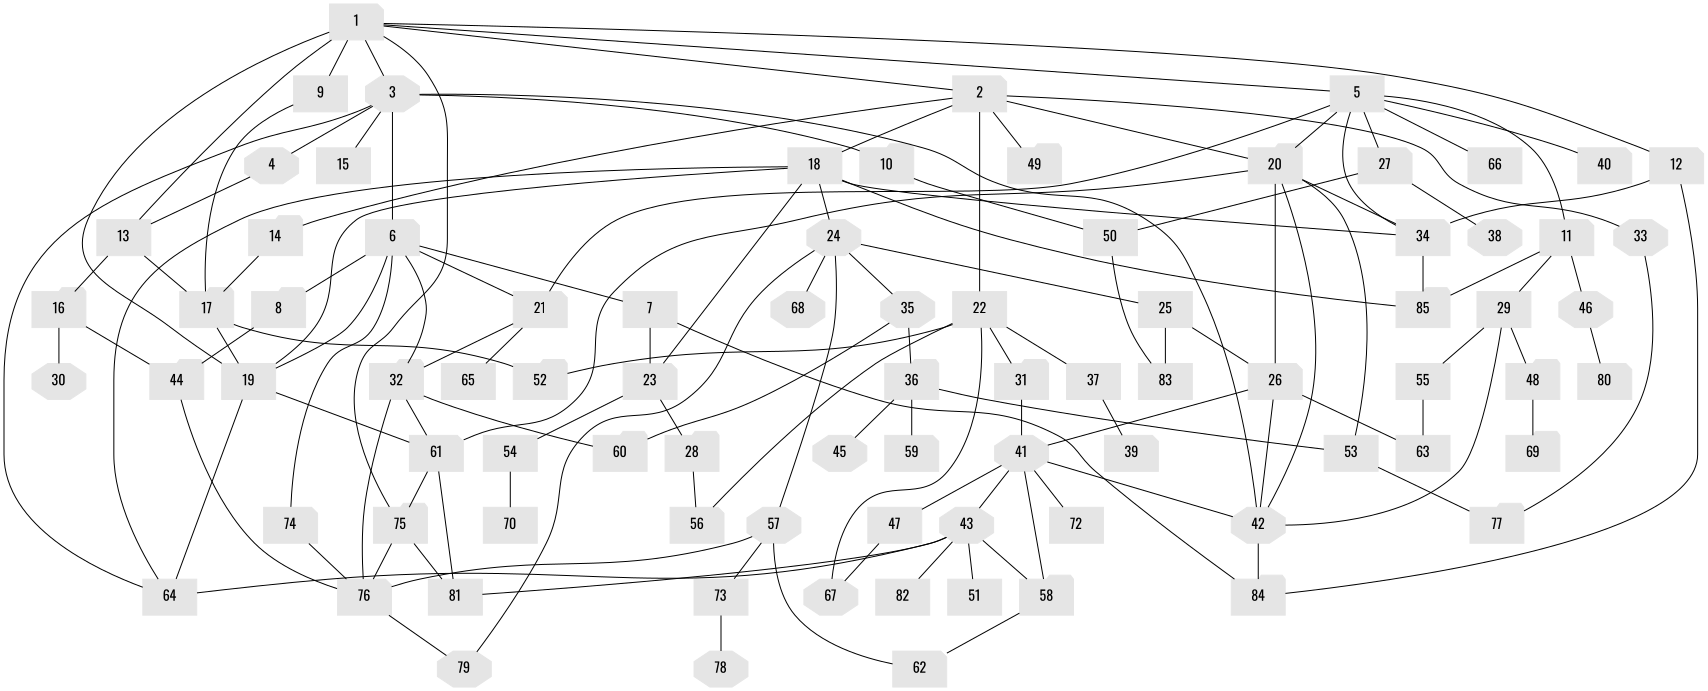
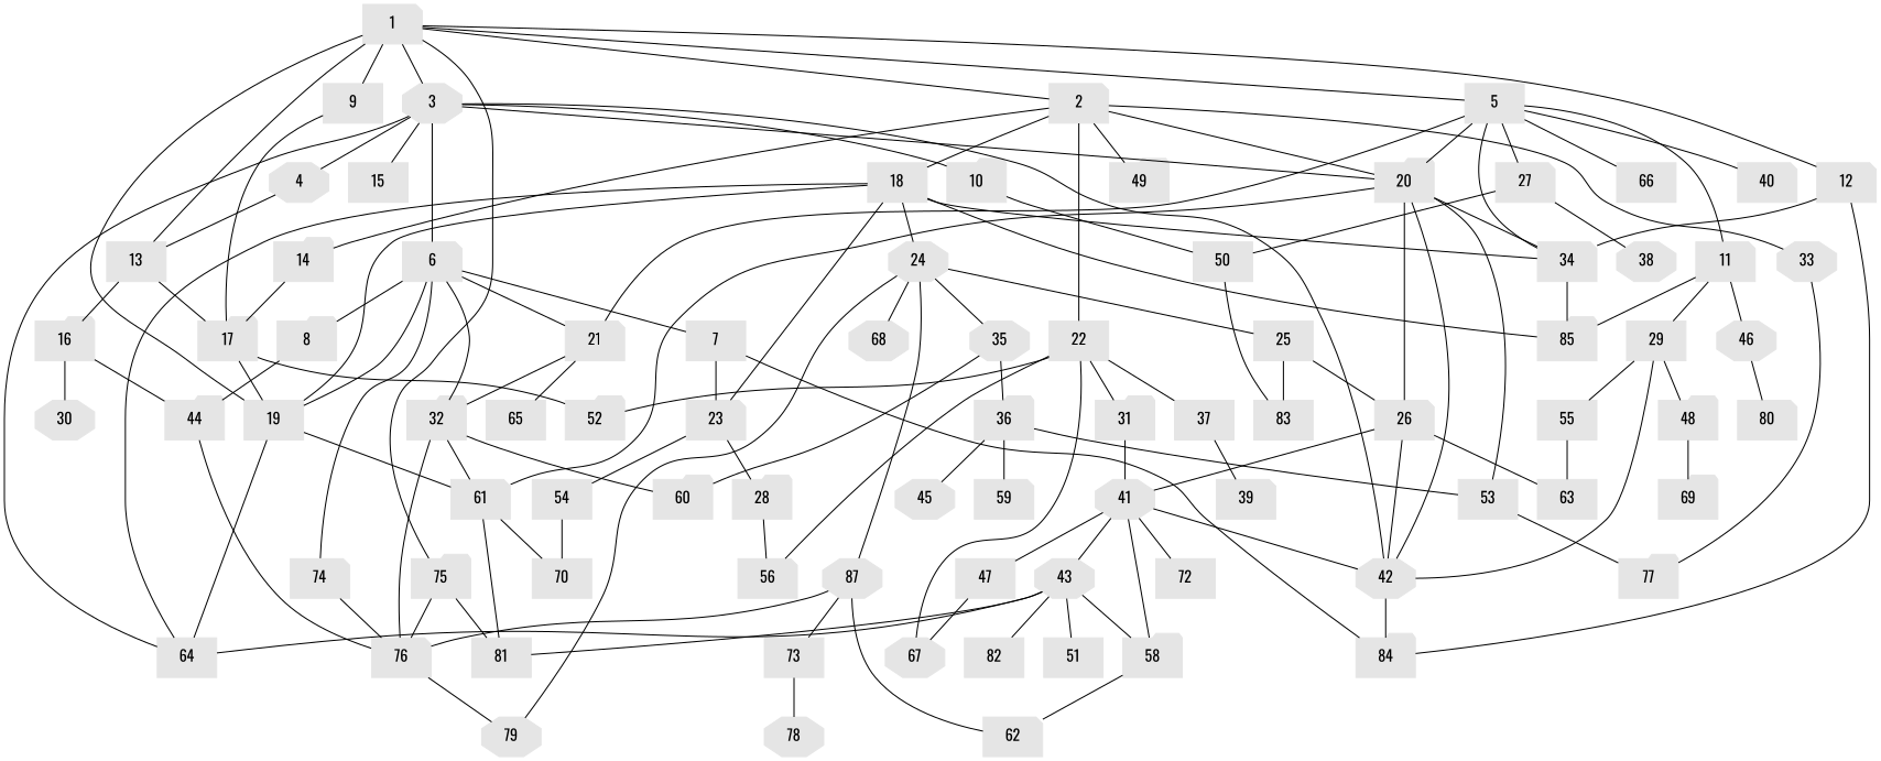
  graph {
    fontname=Oswald
    node [color=gray90 fontname=Oswald shape=box style=filled]
    edge [fontname=Oswald weight=1.0]
    1 [shape=note]
    2 [shape=note]
    3 [shape=octagon]
    5
    9
    12 [shape=note]
    13
    19
    75 [shape=folder]
    14 [shape=folder]
    18
    20 [shape=folder]
    22
    33 [shape=octagon]
    49 [shape=folder]
    4 [shape=octagon]
    6 [shape=note]
    10 [shape=folder]
    15
    42 [shape=octagon]
    64
    11 [shape=note]
    21 [shape=note]
    27 [shape=note]
    34 [shape=note]
    40 [shape=note]
    66
    17 [shape=folder]
    84 [shape=folder]
    16 [shape=folder]
    61 [shape=note]
    68 [shape=octagon]
    76 [shape=note]
    81
    23 [shape=note]
    85 [shape=folder]
    24 [shape=octagon]
    26 [shape=note]
    53
    52 [shape=folder]
    31 [shape=folder]
    37
    56 [shape=note]
    67 [shape=octagon]
    77 [shape=folder]
    7
    8 [shape=folder]
    32 [shape=folder]
    74 [shape=note]
    50
    29
    46 [shape=octagon]
    65
    38 [shape=octagon]
    44 [shape=folder]
    60 [shape=folder]
    28 [shape=folder]
    54
    83
    48 [shape=folder]
    55
    80 [shape=note]
    30 [shape=octagon]
    25
    35 [shape=octagon]
-   57 [shape=octagon]
+   57 [shape=octagon label=87]
    79 [shape=octagon]
    41 [shape=octagon]
    63
    39 [shape=note]
    70
    36 [shape=folder]
    62 [shape=note]
    73
    43 [shape=octagon]
    47
    58 [shape=folder]
    72
    69 [shape=folder]
    45 [shape=octagon]
    59 [shape=note]
    51
    82
    78 [shape=octagon]
    1 -- 2
    1 -- 3
    1 -- 5
    1 -- 9 [weight=3.0]
    1 -- 12
    1 -- 13
    1 -- 19
    1 -- 75
    2 -- 14
    2 -- 18
    2 -- 20
    2 -- 22
    2 -- 33
    2 -- 49
+   3 -- 20
    3 -- 4
    3 -- 6
    3 -- 10
    3 -- 15
    3 -- 42
    3 -- 64
    5 -- 20
    5 -- 11
    5 -- 21
    5 -- 27
    5 -- 34
    5 -- 40
    5 -- 66
    9 -- 17
    12 -- 34
    12 -- 84
    13 -- 17
    13 -- 16
    19 -- 64
    19 -- 61
    75 -- 76
    75 -- 81
    14 -- 17
    18 -- 19
    18 -- 64
    18 -- 34
    18 -- 23
    18 -- 85
    18 -- 24
    20 -- 42
    20 -- 34 [weight=2.0]
    20 -- 61
    20 -- 26
    20 -- 53
    22 -- 52
    22 -- 31
    22 -- 37
    22 -- 56
    22 -- 67
    33 -- 77
    4 -- 13
    6 -- 19
    6 -- 21
    6 -- 7
    6 -- 8 [weight=2.0]
    6 -- 32
    6 -- 74
    10 -- 50
    42 -- 84
    11 -- 85
    11 -- 29
    11 -- 46
    21 -- 32
    21 -- 65
    27 -- 50
    27 -- 38
    34 -- 85
    17 -- 19
    17 -- 52
    16 -- 44
    16 -- 30
-   61 -- 75
+   61 -- 70
    61 -- 81
    76 -- 79
    23 -- 28
    23 -- 54
    24 -- 68
    24 -- 25
    24 -- 35
    24 -- 57
    24 -- 79
    26 -- 42
    26 -- 41
    26 -- 63
    53 -- 77
    31 -- 41
    37 -- 39
    7 -- 84
    7 -- 23
    8 -- 44
    32 -- 61
    32 -- 76
    32 -- 60
    74 -- 76
    50 -- 83
    29 -- 42
    29 -- 48
    29 -- 55
    46 -- 80
    44 -- 76
    28 -- 56
    54 -- 70
    48 -- 69
    55 -- 63
    25 -- 26
    25 -- 83
    35 -- 60
    35 -- 36
    57 -- 76
    57 -- 62
    57 -- 73
    41 -- 42
    41 -- 43
    41 -- 47
    41 -- 58
    41 -- 72
    36 -- 53
    36 -- 45
    36 -- 59
    73 -- 78
    43 -- 64
    43 -- 81
    43 -- 58
    43 -- 51
    43 -- 82
    47 -- 67
    58 -- 62
  }
